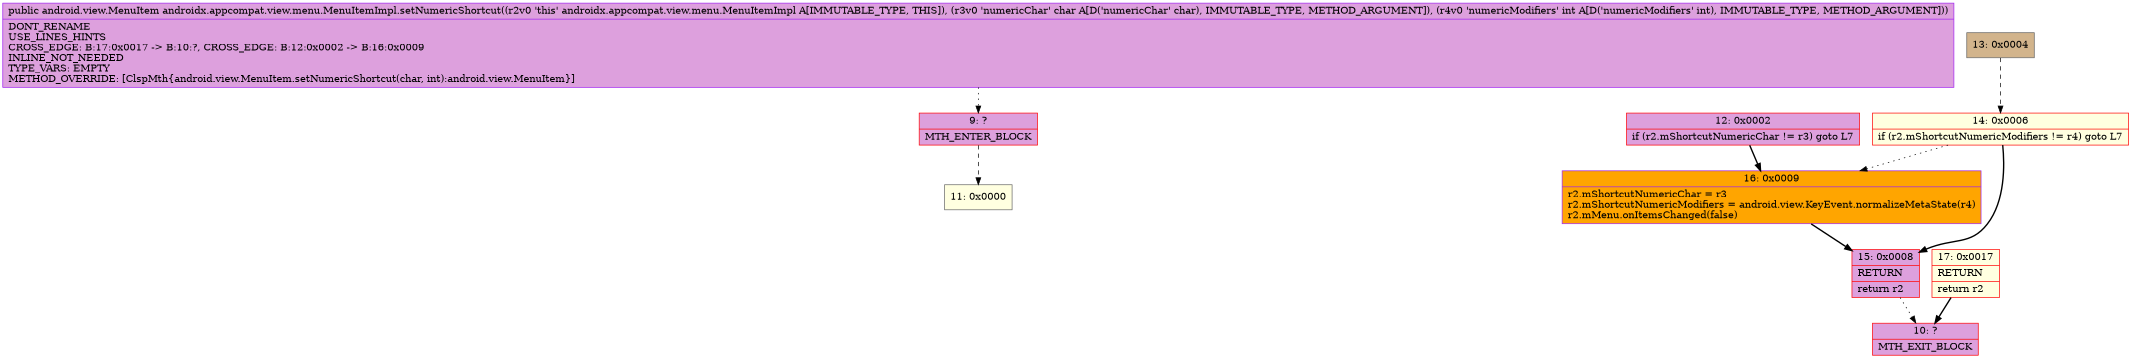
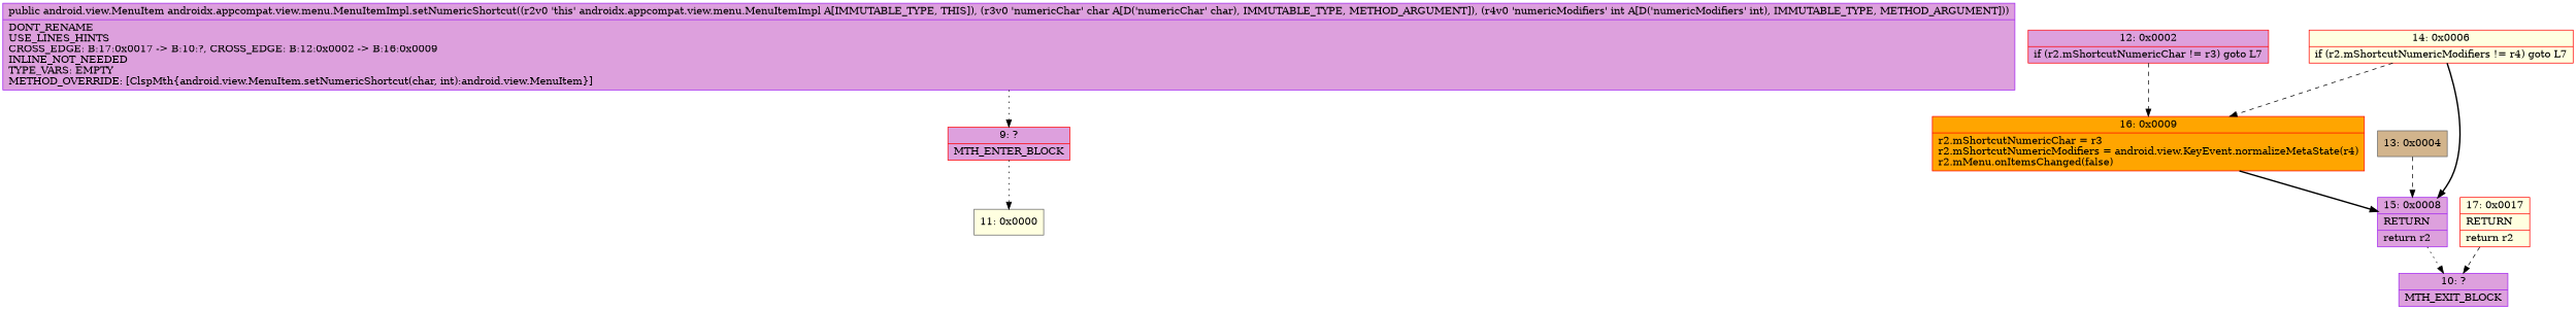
  digraph {
    node [color=red fillcolor=plum shape=record style=filled]
    edge [style=dotted]
    n1 [label="{9\:\ ?|MTH_ENTER_BLOCK\l}"]
    n2 [color=gray40 fillcolor=lightyellow label="{11\:\ 0x0000}"]
    n3 [label="{12\:\ 0x0002|if (r2.mShortcutNumericChar != r3) goto L7\l}"]
-   n4 [color=purple fillcolor=orange label="{16\:\ 0x0009|r2.mShortcutNumericChar = r3\lr2.mShortcutNumericModifiers = android.view.KeyEvent.normalizeMetaState(r4)\lr2.mMenu.onItemsChanged(false)\l}"]
+   n4 [fillcolor=orange label="{16\:\ 0x0009|r2.mShortcutNumericChar = r3\lr2.mShortcutNumericModifiers = android.view.KeyEvent.normalizeMetaState(r4)\lr2.mMenu.onItemsChanged(false)\l}"]
    n5 [color=gray40 fillcolor=tan label="{13\:\ 0x0004}"]
    n6 [fillcolor=lightyellow label="{14\:\ 0x0006|if (r2.mShortcutNumericModifiers != r4) goto L7\l}"]
-   n7 [label="{15\:\ 0x0008|RETURN\l|return r2\l}"]
-   n8 [label="{10\:\ ?|MTH_EXIT_BLOCK\l}"]
+   n7 [color=purple label="{15\:\ 0x0008|RETURN\l|return r2\l}"]
+   n8 [color=purple label="{10\:\ ?|MTH_EXIT_BLOCK\l}"]
    n9 [fillcolor=lightyellow label="{17\:\ 0x0017|RETURN\l|return r2\l}"]
    n10 [color=purple label="{public android.view.MenuItem androidx.appcompat.view.menu.MenuItemImpl.setNumericShortcut((r2v0 'this' androidx.appcompat.view.menu.MenuItemImpl A[IMMUTABLE_TYPE, THIS]), (r3v0 'numericChar' char A[D('numericChar' char), IMMUTABLE_TYPE, METHOD_ARGUMENT]), (r4v0 'numericModifiers' int A[D('numericModifiers' int), IMMUTABLE_TYPE, METHOD_ARGUMENT]))  | DONT_RENAME\lUSE_LINES_HINTS\lCROSS_EDGE: B:17:0x0017 \-\> B:10:?, CROSS_EDGE: B:12:0x0002 \-\> B:16:0x0009\lINLINE_NOT_NEEDED\lTYPE_VARS: EMPTY\lMETHOD_OVERRIDE: [ClspMth\{android.view.MenuItem.setNumericShortcut(char, int):android.view.MenuItem\}]\l}"]
-   n1 -> n2 [style=dashed]
-   n3 -> n4 [style=bold]
+   n1 -> n2
+   n3 -> n4 [style=dashed]
    n4 -> n7 [style=bold]
-   n5 -> n6 [style=dashed]
-   n6 -> n4
+   n5 -> n7 [style=dashed]
+   n6 -> n4 [style=dashed]
    n6 -> n7 [style=bold]
    n7 -> n8
-   n9 -> n8 [style=bold]
+   n9 -> n8 [style=dashed]
    n10 -> n1
  }
